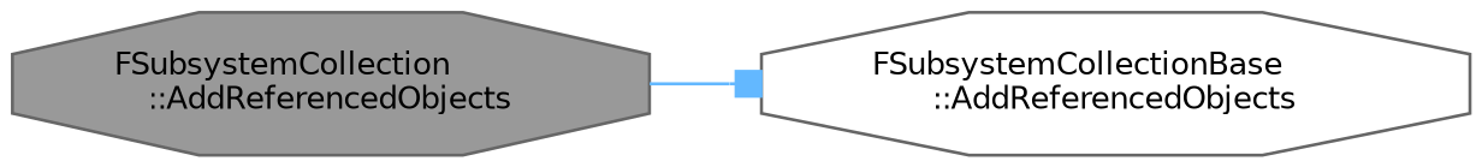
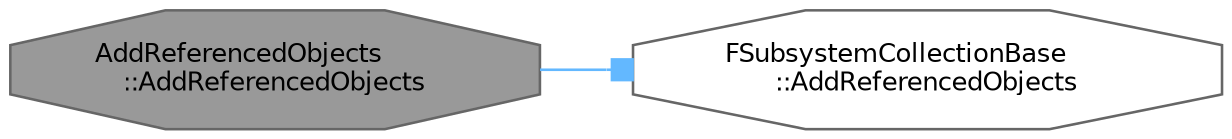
  digraph {
    rankdir=LR
    fontname="DejaVu Sans"
    node [fontname="DejaVu Sans" fontsize=10 shape=octagon style=filled]
-   n1 [color=gray40 fillcolor=grey60 fontcolor=black height=0.2 label="FSubsystemCollection\l::AddReferencedObjects" width=0.4]
+   n1 [color=gray40 fillcolor=grey60 fontcolor=black height=0.2 label="AddReferencedObjects\l::AddReferencedObjects" width=0.4]
    n2 [color=grey40 fillcolor=white height=0.2 label="FSubsystemCollectionBase\l::AddReferencedObjects" width=0.4]
    n1 -> n2 [color=steelblue1 fontname="DejaVu Sans" fontsize=10 labelfontname=Helvetica labelfontsize=10 style=solid arrowhead=box]
  }
